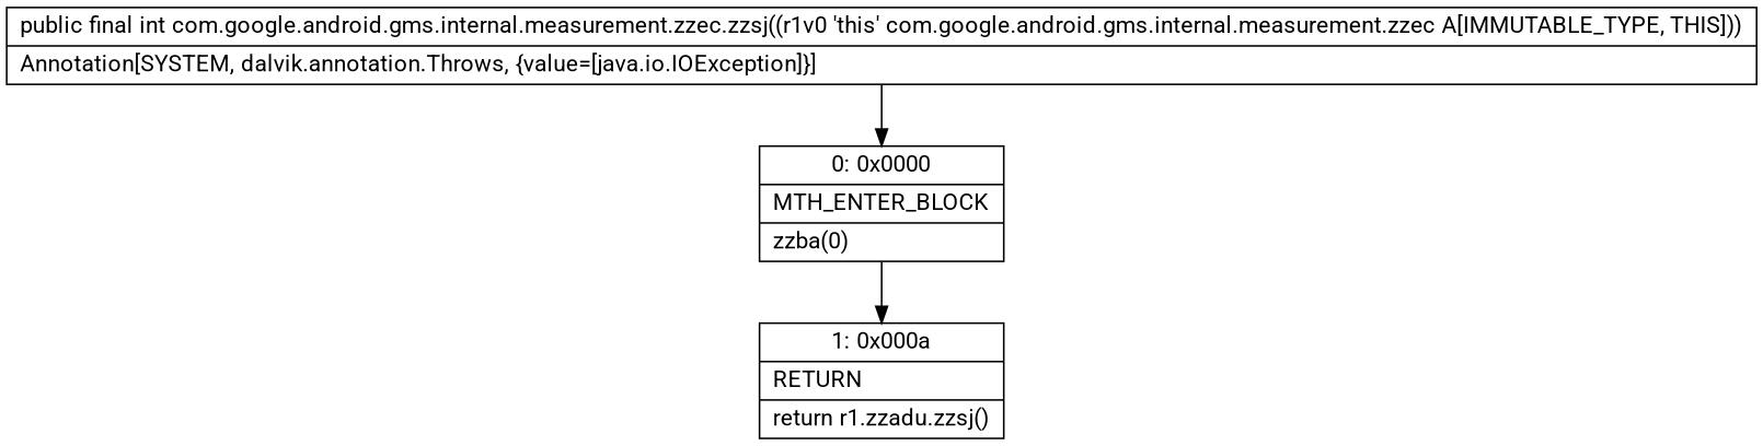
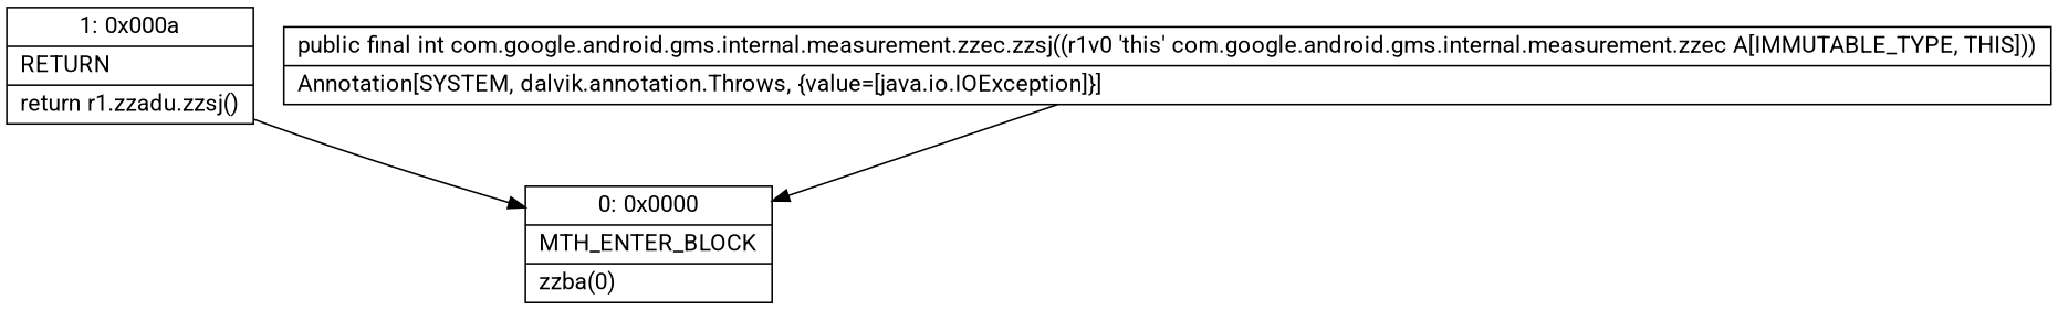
  digraph {
    fontname=Roboto
    node [shape=record fontname=Roboto]
    edge [fontname=Roboto]
    n1 [label="{0\:\ 0x0000|MTH_ENTER_BLOCK\l|zzba(0)\l}"]
    n2 [label="{1\:\ 0x000a|RETURN\l|return r1.zzadu.zzsj()\l}"]
    n3 [label="{public final int com.google.android.gms.internal.measurement.zzec.zzsj((r1v0 'this' com.google.android.gms.internal.measurement.zzec A[IMMUTABLE_TYPE, THIS]))  | Annotation[SYSTEM, dalvik.annotation.Throws, \{value=[java.io.IOException]\}]\l}"]
-   n1 -> n2
+   n2 -> n1
    n3 -> n1
  }
